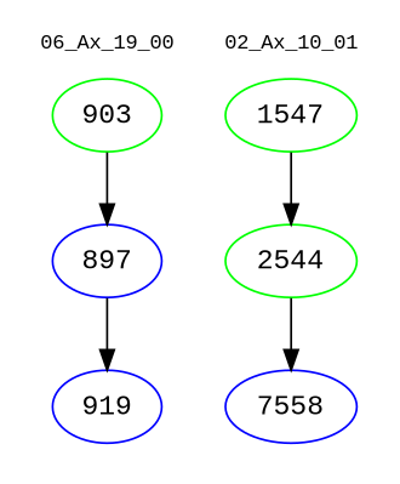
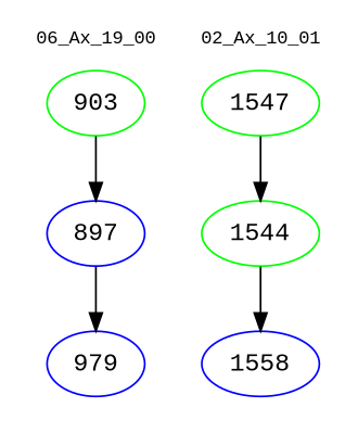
  digraph {
    fontname="Liberation Mono"
    node [color=green fontname="Liberation Mono"]
    edge [color=black fontname="Liberation Mono"]
    n1 [label=903]
    n2 [color=blue label=897]
-   n3 [color=blue label=919]
+   n3 [color=blue label=979]
    n4 [label=1547]
-   n5 [label=2544]
-   n6 [color=blue label=7558]
+   n5 [label=1544]
+   n6 [color=blue label=1558]
    subgraph cluster_1 {
      color=white
      fontsize=10
      label="06_Ax_19_00"
      n1
      n2
      n3
    }
    subgraph cluster_2 {
      color=white
      fontsize=10
      label="02_Ax_10_01"
      n4
      n5
      n6
    }
    n1 -> n2
    n2 -> n3
    n4 -> n5
    n5 -> n6
  }
